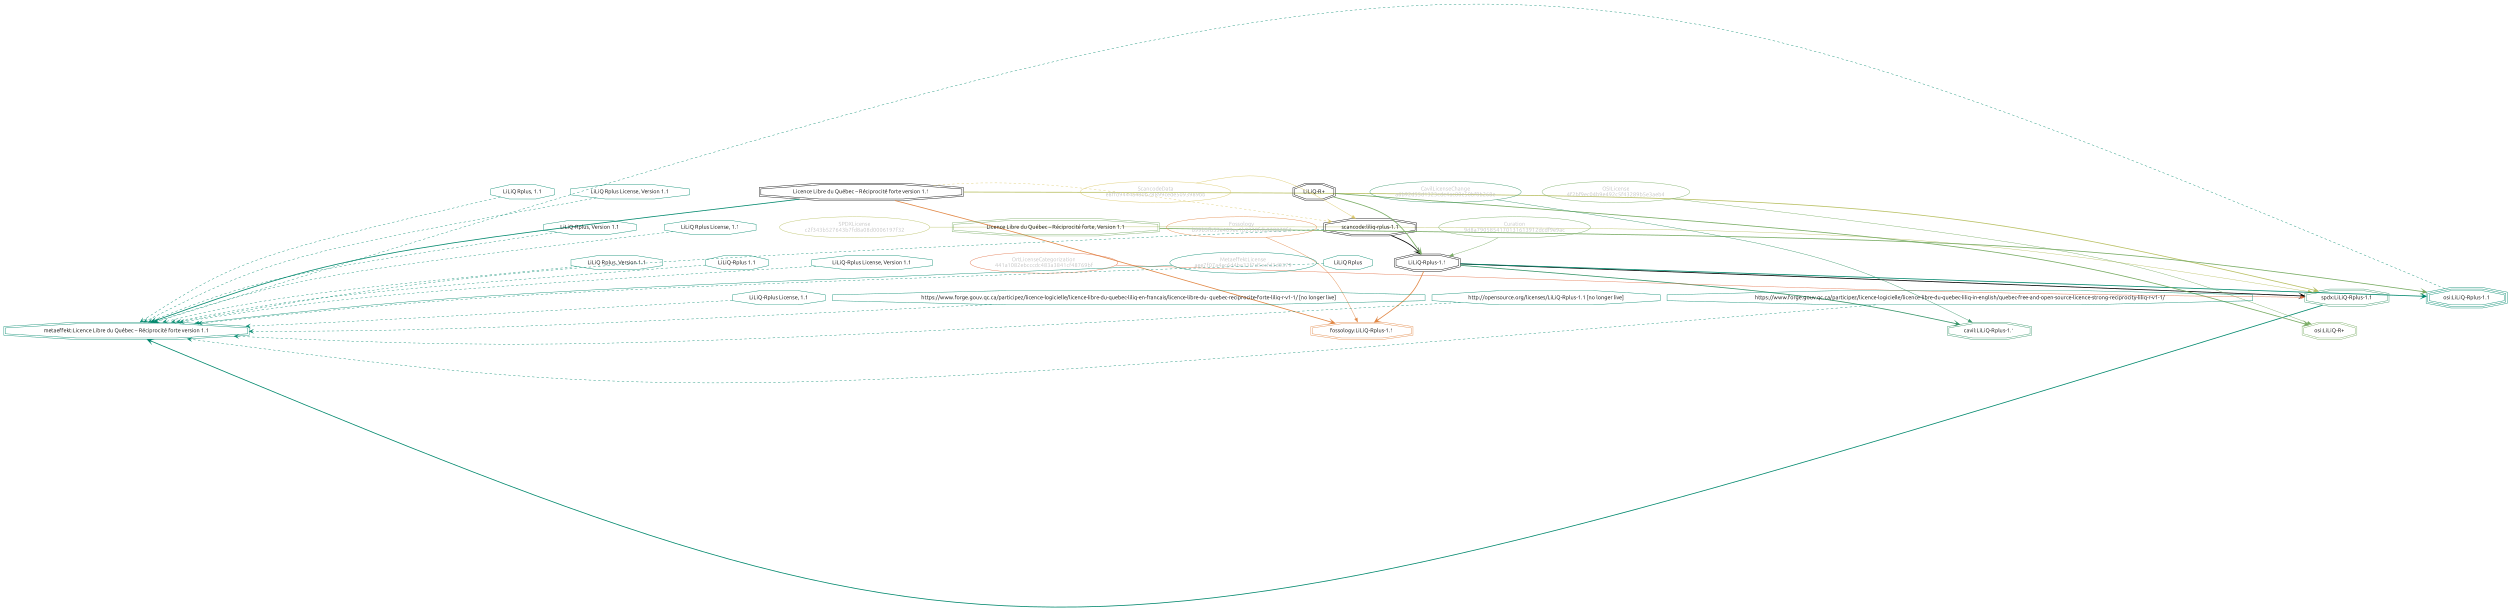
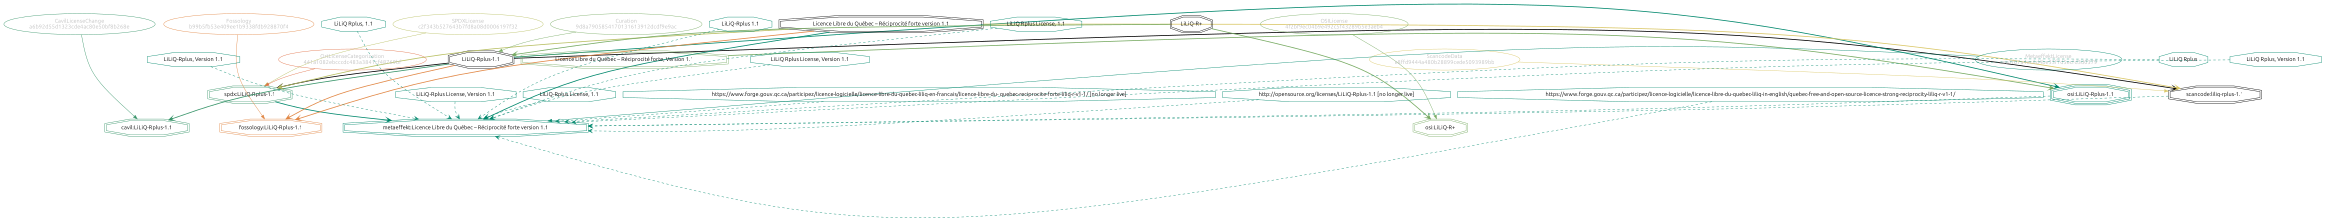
  strict digraph {
    fontname=Ubuntu
    splines=curved
    node [color="#00876c" fontname=Ubuntu shape=octagon]
    edge [color="#00876c" fontname=Ubuntu weight=0.5 arrowhead=vee style=dashed]
    n1 [color="#b8bf62" fillcolor="beige;1" fontcolor=gray label="SPDXLicense\nc2f343b527643b7fd8a08d0006197f32" shape=ellipse]
    n2 [color="#379469" label="spdx:LiLiQ-Rplus-1.1" shape=doubleoctagon]
    n3 [label="metaeffekt:Licence Libre du Québec – Réciprocité forte version 1.1" shape=doubleoctagon]
    n4 [label="LiLiQ-Rplus-1.1" shape=doubleoctagon color=""]
    n5 [label="scancode:liliq-rplus-1.1" shape=doubleoctagon color=""]
    n6 [color="#e18745" label="fossology:LiLiQ-Rplus-1.1" shape=doubleoctagon]
    n7 [color="#379469" label="cavil:LiLiQ-Rplus-1.1" shape=doubleoctagon]
    n8 [label="osi:LiLiQ-Rplus-1.1" shape=tripleoctagon]
    n9 [label="Licence Libre du Québec – Réciprocité forte version 1.1" shape=doubleoctagon color=""]
    n10 [color="#78ab63" fillcolor="beige;1" fontcolor=gray label="OSILicense\n4f2bf9ec04b9e492c5f43289b5e3aeb4" shape=ellipse]
    n11 [color="#78ab63" label="osi:LiLiQ-R+" shape=doubleoctagon]
    n12 [label="LiLiQ-R+" shape=doubleoctagon color=""]
    n13 [color="#78ab63" label="Licence Libre du Québec – Réciprocité forte, Version 1.1" shape=doubleoctagon]
    n14 [color="#dac767" fillcolor="beige;1" fontcolor=gray label="ScancodeData\ne8ffd9444a480b28899cede5093989bb" shape=ellipse]
    n15 [color="#e18745" fillcolor="beige;1" fontcolor=gray label="Fossology\nb99b5fb53e409ee1b9338fdb928870f4" shape=ellipse]
    n16 [color="#e06f45" fillcolor="beige;1" fontcolor=gray label="OrtLicenseCategorization\n441a1082ebcccdc483a3841cf48769bf" shape=ellipse]
    n17 [color="#379469" fillcolor="beige;1" fontcolor=gray label="CavilLicenseChange\na6b92d55d1323cde4ac80e50bf8b268e" shape=ellipse]
    n18 [fillcolor="beige;1" fontcolor=gray label="MetaeffektLicense\naee7f07a4ec6d4be33f7d5ecfd3d0379" shape=ellipse]
    n19 [label="LiLiQ Rplus"]
    n20 [label="LiLiQ Rplus, Version 1.1"]
    n21 [label="LiLiQ Rplus, 1.1"]
    n22 [label="LiLiQ-Rplus, Version 1.1"]
    n23 [label="LiLiQ-Rplus 1.1"]
    n24 [label="LiLiQ Rplus License, Version 1.1"]
    n25 [label="LiLiQ Rplus License, 1.1"]
    n26 [label="LiLiQ-Rplus License, Version 1.1"]
    n27 [label="LiLiQ-Rplus License, 1.1"]
    n28 [label="https://www.forge.gouv.qc.ca/participez/licence-logicielle/licence-libre-du-quebec-liliq-en-francais/licence-libre-du- quebec-reciprocite-forte-liliq-r-v1-1/ [no longer live]"]
    n29 [label="http://opensource.org/licenses/LiLiQ-Rplus-1.1 [no longer live]"]
    n30 [label="https://www.forge.gouv.qc.ca/participez/licence-logicielle/licence-libre-du-quebec-liliq-in-english/quebec-free-and-open-source-licence-strong-reciprocity-liliq-r-v1-1/"]
    n31 [color="#78ab63" fillcolor="beige;1" fontcolor=gray label="Curation\n9d8a7905854170131613912dcdf9e9ac" shape=ellipse]
    n1 -> n2 [color="#b8bf62" arrowhead="" style=""]
    n2 -> n3 [style=bold weight=0.7]
    n4 -> n2 [style=bold weight=0.7 color=""]
-   n5 -> n4 [style=bold weight=0.7 color=""]
+   n4 -> n5 [style=bold weight=0.7 color=""]
    n4 -> n6 [color="#e18745" style=bold weight=0.7]
    n4 -> n7 [color="#379469" style=bold weight=0.7]
    n4 -> n8 [style=bold weight=0.7]
    n5 -> n3
    n8 -> n3
    n9 -> n2 [color="#b8bf62" style=bold weight=0.7]
    n9 -> n3 [style=bold weight=0.7]
-   n9 -> n5 [color="#dac767" weight=0.7]
+   n9 -> n5 [color="#dac767" style=bold weight=0.7]
    n9 -> n6 [color="#e18745" style=bold weight=0.7]
    n10 -> n11 [color="#78ab63" arrowhead="" style=""]
    n12 -> n4 [color="#78ab63" style=bold weight=0.7]
    n12 -> n11 [color="#78ab63" style=bold weight=0.7]
    n13 -> n8 [color="#78ab63" style=bold weight=0.7]
    n14 -> n5 [color="#dac767" arrowhead="" style=""]
    n15 -> n6 [color="#e18745" arrowhead="" style=""]
    n16 -> n2 [color="#e06f45" arrowhead="" style=""]
    n17 -> n7 [color="#379469" arrowhead="" style=""]
    n18 -> n3 [arrowhead="" style=""]
    n19 -> n3
    n20 -> n3
    n21 -> n3
    n22 -> n3
    n23 -> n3
    n24 -> n3
    n25 -> n3
    n26 -> n3
    n27 -> n3
    n28 -> n3
    n29 -> n3
    n30 -> n3
    n31 -> n4 [color="#78ab63" arrowhead="" style=""]
  }
